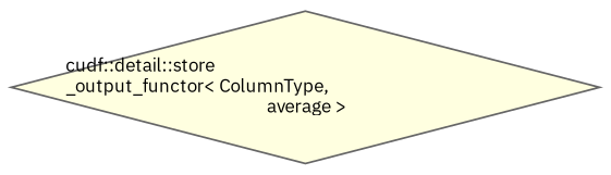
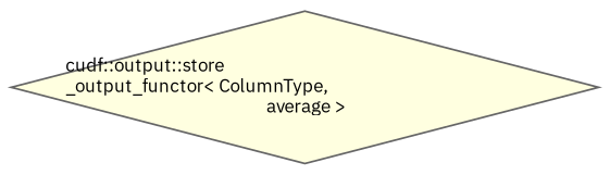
  digraph {
    rankdir=LR
    fontname="IBM Plex Sans"
-   n1 [color=gray40 fillcolor=lightyellow fontname="IBM Plex Sans" fontsize=10 height=0.2 label="cudf::detail::store\l_output_functor\< ColumnType,\l average \>" shape=diamond style=filled width=0.4]
+   n1 [color=gray40 fillcolor=lightyellow fontname="IBM Plex Sans" fontsize=10 height=0.2 label="cudf::output::store\l_output_functor\< ColumnType,\l average \>" shape=diamond style=filled width=0.4]
  }
